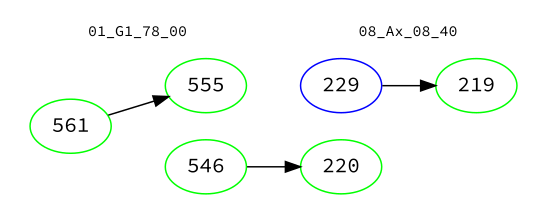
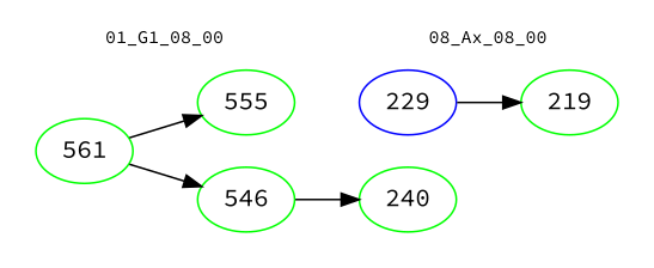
  digraph {
    fontname="Source Code Pro"
    rankdir=LR
    node [color=green fontname="Source Code Pro"]
    edge [color=black fontname="Source Code Pro"]
    n1 [color=blue label=229]
    n2 [label=219]
-   n3 [label=220]
+   n3 [label=240]
    n4 [label=561]
    n5 [label=546]
    n6 [label=555]
    subgraph cluster_1 {
      color=white
      fontsize=10
-     label="08_Ax_08_40"
+     label="08_Ax_08_00"
      n1
      n2
      n3
    }
    subgraph cluster_2 {
      color=white
      fontsize=10
-     label="01_G1_78_00"
+     label="01_G1_08_00"
      n4
      n5
      n6
    }
    n1 -> n2
+   n4 -> n5
    n4 -> n6
    n5 -> n3
  }
